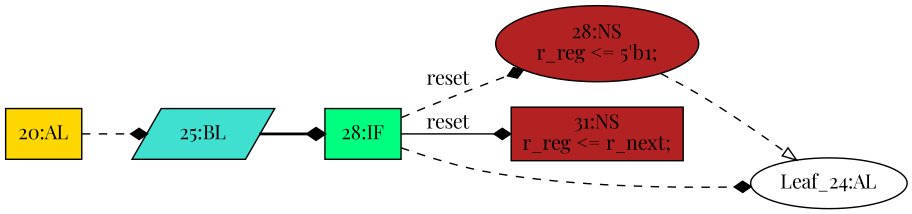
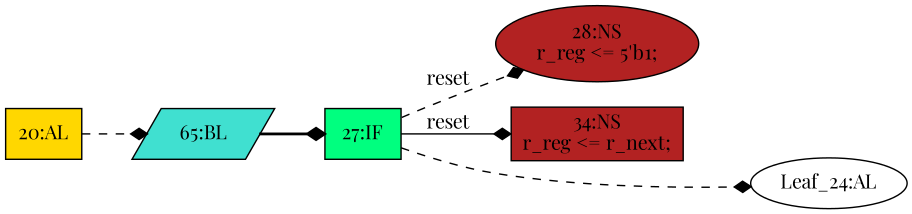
  strict digraph {
    fontname="Playfair Display"
    rankdir=LR
    node [fillcolor=firebrick fontname="Playfair Display" shape=box statements="[]" style=filled typ=NonblockingSubstitution]
    edge [arrowhead=diamond cond="[]" fontname="Playfair Display" lineno=None style=dashed]
-   n1 [ast="<pyverilog.vparser.ast.IfStatement object at 0x7f68d26e8890>" fillcolor=springgreen label="28:IF" typ=IfStatement]
+   n1 [ast="<pyverilog.vparser.ast.IfStatement object at 0x7f68d26e8890>" fillcolor=springgreen label="27:IF" typ=IfStatement]
    n2 [ast="<pyverilog.vparser.ast.NonblockingSubstitution object at 0x7f68d26e8ad0>" label="28:NS\nr_reg <= 5'b1;" shape=ellipse statements="[<pyverilog.vparser.ast.NonblockingSubstitution object at 0x7f68d26e8ad0>]"]
-   n3 [ast="<pyverilog.vparser.ast.NonblockingSubstitution object at 0x7f68d26e8910>" label="31:NS\nr_reg <= r_next;" statements="[<pyverilog.vparser.ast.NonblockingSubstitution object at 0x7f68d26e8910>]"]
+   n3 [ast="<pyverilog.vparser.ast.NonblockingSubstitution object at 0x7f68d26e8910>" label="34:NS\nr_reg <= r_next;" statements="[<pyverilog.vparser.ast.NonblockingSubstitution object at 0x7f68d26e8910>]"]
    n4 [def_var="['r_reg']" label="Leaf_24:AL" shape=ellipse fillcolor="" statements="" style="" typ=""]
    n5 [ast="<pyverilog.vparser.ast.Always object at 0x7f68d26e8c90>" clk_sens=True fillcolor=gold label="20:AL" sens="['clk']" typ=Always use_var="['reset', 'r_next']"]
-   n6 [ast="<pyverilog.vparser.ast.Block object at 0x7f68d26e8d90>" fillcolor=turquoise label="25:BL" shape=parallelogram typ=Block]
+   n6 [ast="<pyverilog.vparser.ast.Block object at 0x7f68d26e8d90>" fillcolor=turquoise label="65:BL" shape=parallelogram typ=Block]
    n1 -> n2 [cond="['reset']" label=reset lineno=27]
    n1 -> n3 [cond="['reset']" label=reset lineno=27 style=solid]
    n1 -> n4
-   n2 -> n4 [arrowhead=onormal]
    n5 -> n6
    n6 -> n1 [style=bold]
  }
